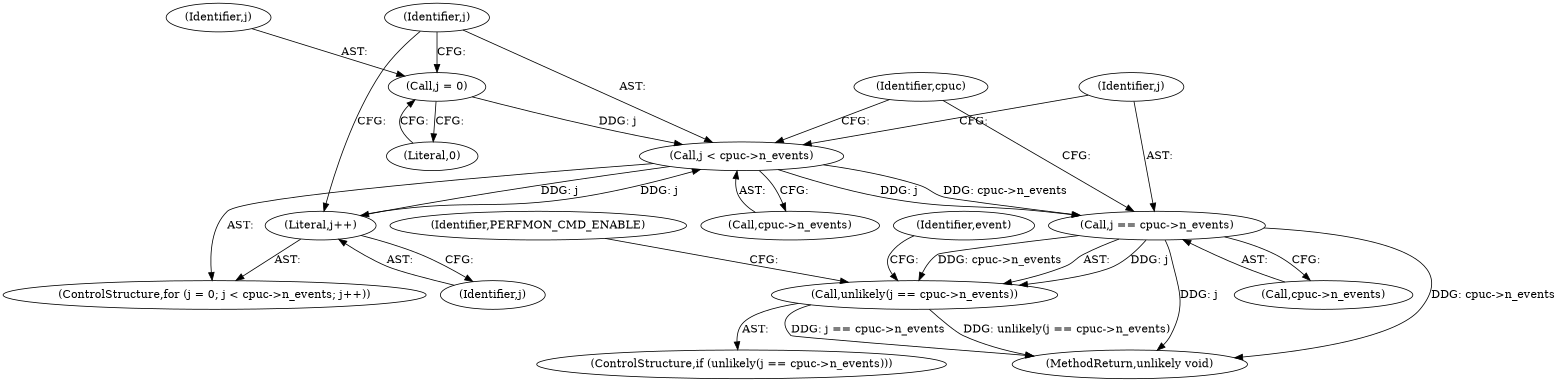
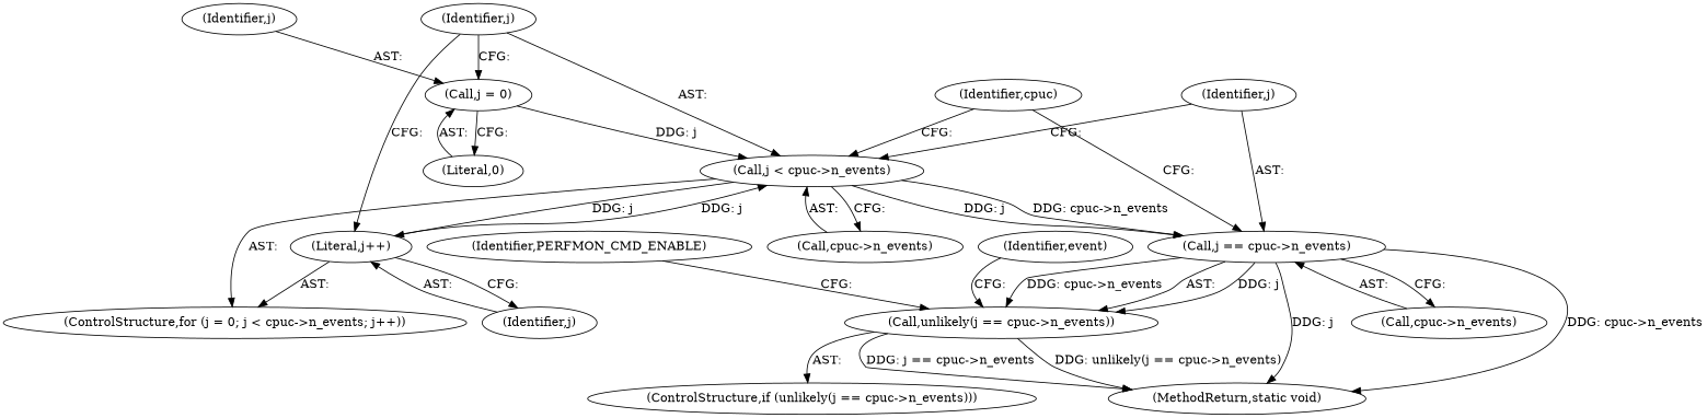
  digraph {
    n1 [label="(Call,j < cpuc->n_events)"]
    n2 [label="(Literal,j++)"]
    n3 [label="(Call,j == cpuc->n_events)"]
    n4 [label="(ControlStructure,for (j = 0; j < cpuc->n_events; j++))"]
    n5 [label="(Call,cpuc->n_events)"]
    n6 [label="(Identifier,j)"]
-   n7 [label="(MethodReturn,unlikely void)"]
+   n7 [label="(MethodReturn,static void)"]
    n8 [label="(Call,unlikely(j == cpuc->n_events))"]
    n9 [label="(Call,cpuc->n_events)"]
    n10 [label="(Call,j = 0)"]
    n11 [label="(Literal,0)"]
    n12 [label="(ControlStructure,if (unlikely(j == cpuc->n_events)))"]
    n13 [label="(Identifier,j)"]
    n14 [label="(Identifier,j)"]
    n15 [label="(Identifier,cpuc)"]
    n16 [label="(Identifier,event)"]
    n17 [label="(Identifier,PERFMON_CMD_ENABLE)"]
    n18 [label="(Identifier,j)"]
    n1 -> n2 [label="DDG: j"]
    n1 -> n3 [label="DDG: j"]
    n1 -> n3 [label="DDG: cpuc->n_events"]
    n1 -> n4 [label="AST: "]
    n1 -> n5 [label="CFG: "]
    n2 -> n1 [label="DDG: j"]
    n2 -> n4 [label="AST: "]
    n2 -> n6 [label="CFG: "]
    n3 -> n7 [label="DDG: j"]
    n3 -> n7 [label="DDG: cpuc->n_events"]
    n3 -> n8 [label="AST: "]
    n3 -> n8 [label="DDG: j"]
    n3 -> n8 [label="DDG: cpuc->n_events"]
    n3 -> n9 [label="CFG: "]
    n5 -> n1 [label="AST: "]
    n6 -> n2 [label="AST: "]
    n8 -> n7 [label="DDG: j == cpuc->n_events"]
    n8 -> n7 [label="DDG: unlikely(j == cpuc->n_events)"]
    n8 -> n12 [label="AST: "]
    n9 -> n3 [label="AST: "]
    n10 -> n1 [label="DDG: j"]
    n10 -> n11 [label="CFG: "]
-   n11 -> n10 [label="CFG: "]
+   n11 -> n10 [label="AST: "]
    n13 -> n1 [label="CFG: "]
    n13 -> n3 [label="AST: "]
    n14 -> n10 [label="AST: "]
    n15 -> n1 [label="CFG: "]
    n15 -> n3 [label="CFG: "]
    n16 -> n8 [label="CFG: "]
    n17 -> n8 [label="CFG: "]
    n18 -> n1 [label="AST: "]
    n18 -> n2 [label="CFG: "]
    n18 -> n10 [label="CFG: "]
  }
